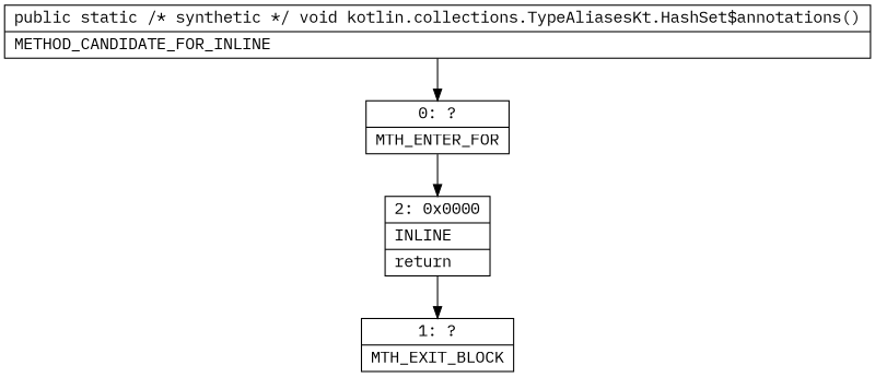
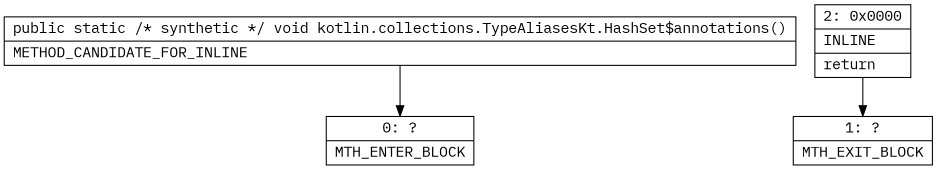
  digraph {
    fontname="IBM Plex Mono"
    node [fontname="IBM Plex Mono" shape=record]
    edge [fontname="IBM Plex Mono"]
-   n1 [label="{0\:\ ?|MTH_ENTER_FOR\l}"]
+   n1 [label="{0\:\ ?|MTH_ENTER_BLOCK\l}"]
    n2 [label="{2\:\ 0x0000|INLINE\l|return\l}"]
    n3 [label="{1\:\ ?|MTH_EXIT_BLOCK\l}"]
    n4 [label="{public static \/* synthetic *\/ void kotlin.collections.TypeAliasesKt.HashSet$annotations()  | METHOD_CANDIDATE_FOR_INLINE\l}"]
-   n1 -> n2
    n2 -> n3
    n4 -> n1
  }
